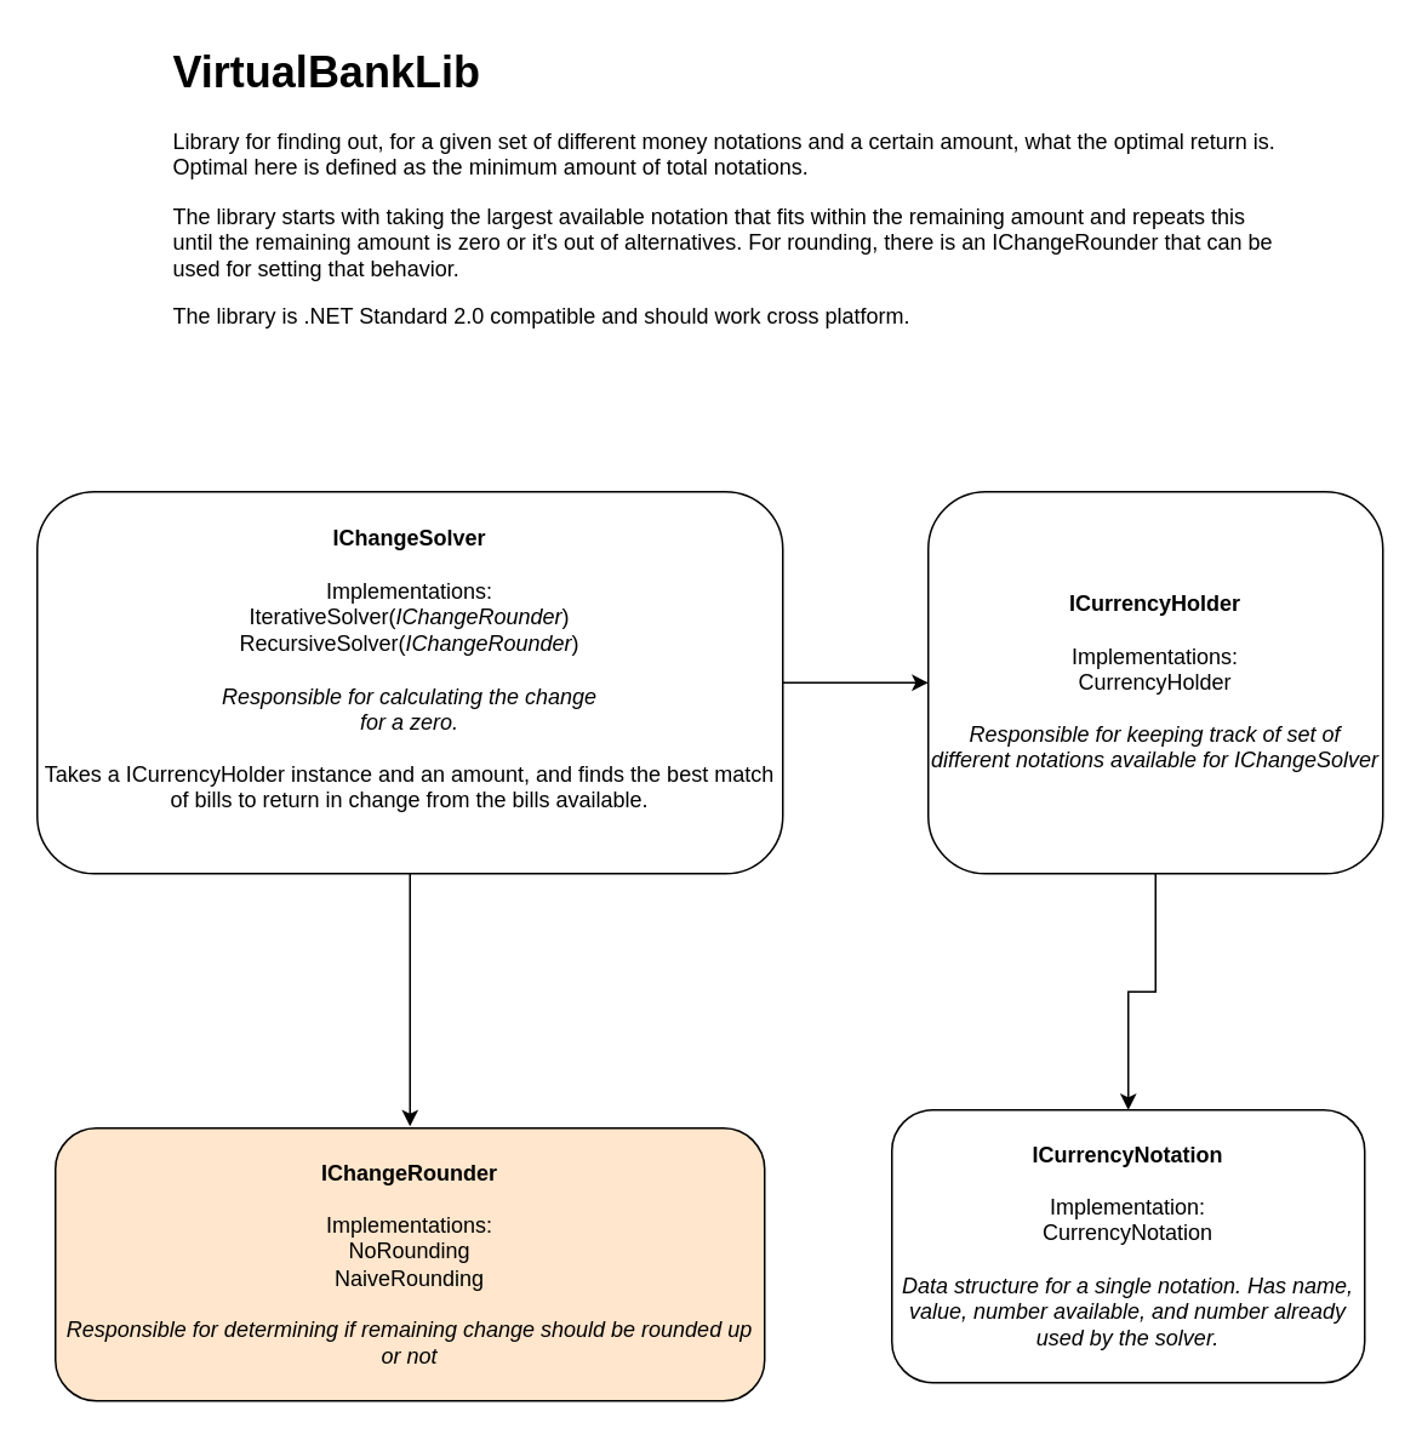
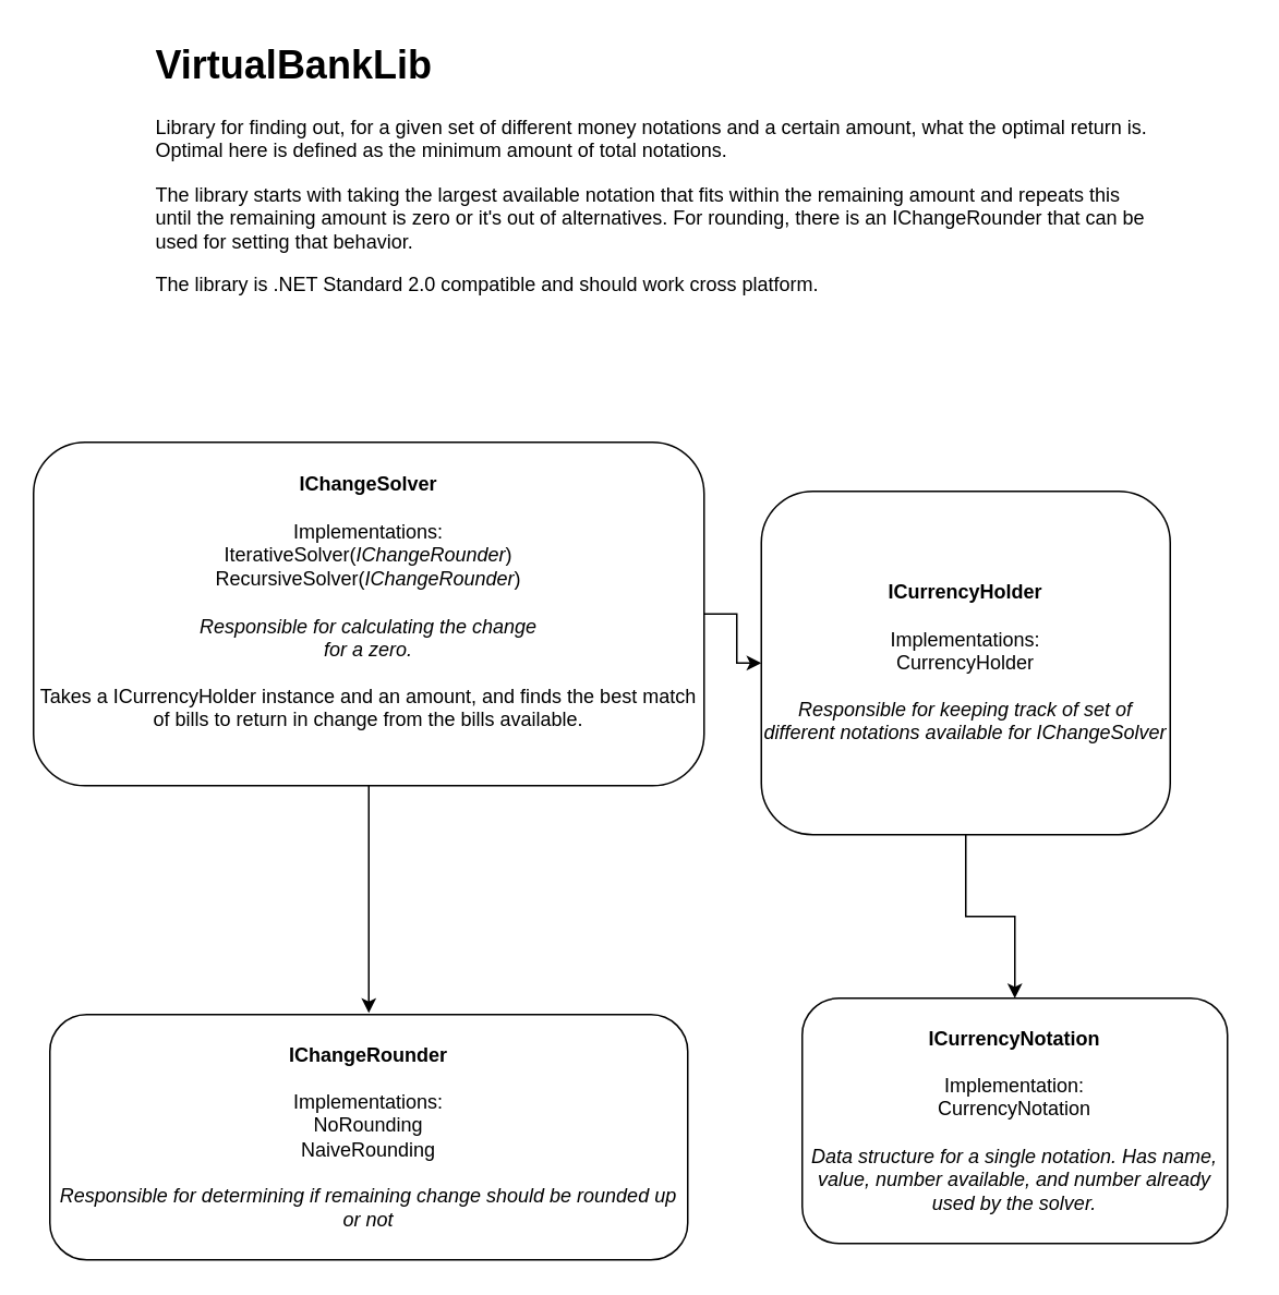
  <mxCell id="0" />
  <mxCell id="1" parent="0" />
  <mxCell id="2" style="edgeStyle=orthogonalEdgeStyle;rounded=0;orthogonalLoop=1;jettySize=auto;html=1;exitX=1;exitY=0.5;exitDx=0;exitDy=0;" edge="1" parent="1" source="4" target="6"><mxGeometry relative="1" as="geometry" /></mxCell>
  <mxCell id="3" style="edgeStyle=orthogonalEdgeStyle;rounded=0;orthogonalLoop=1;jettySize=auto;html=1;exitX=0.5;exitY=1;exitDx=0;exitDy=0;" edge="1" parent="1" source="4"><mxGeometry relative="1" as="geometry"><mxPoint x="225" y="619" as="targetPoint" /></mxGeometry></mxCell>
  <mxCell id="4" value="&lt;div&gt;&lt;b&gt;IChangeSolver&lt;/b&gt;&lt;/div&gt;&lt;div&gt;&lt;br&gt;&lt;/div&gt;&lt;div&gt;Implementations:&lt;br&gt;&lt;/div&gt;&lt;div&gt;IterativeSolver(&lt;i&gt;IChangeRounder&lt;/i&gt;)&lt;/div&gt;&lt;div&gt;RecursiveSolver(&lt;i&gt;IChangeRounder&lt;/i&gt;)&lt;/div&gt;&lt;div&gt;&lt;br&gt;&lt;/div&gt;&lt;div&gt;&lt;i&gt;Responsible for calculating the change&lt;/i&gt;&lt;/div&gt;&lt;div&gt;&lt;i&gt;for a zero.&lt;/i&gt;&lt;/div&gt;&lt;div&gt;&lt;br&gt;&lt;/div&gt;&lt;div&gt;Takes a ICurrencyHolder instance and an amount, and finds the best match of bills to return in change from the bills available. &lt;br&gt;&lt;/div&gt;&lt;div align=&quot;center&quot;&gt;&lt;br&gt;&lt;/div&gt;" style="rounded=1;whiteSpace=wrap;html=1;align=center;" vertex="1" parent="1"><mxGeometry x="20" y="270" width="410" height="210" as="geometry" /></mxCell>
  <mxCell id="5" style="edgeStyle=orthogonalEdgeStyle;rounded=0;orthogonalLoop=1;jettySize=auto;html=1;exitX=0.5;exitY=1;exitDx=0;exitDy=0;" edge="1" parent="1" source="6" target="8"><mxGeometry relative="1" as="geometry" /></mxCell>
- <mxCell id="6" value="&lt;div&gt;&lt;b&gt;ICurrencyHolder&lt;/b&gt;&lt;/div&gt;&lt;div&gt;&lt;br&gt;&lt;/div&gt;&lt;div&gt;Implementations:&lt;/div&gt;&lt;div&gt;CurrencyHolder&lt;/div&gt;&lt;div&gt;&lt;br&gt;&lt;/div&gt;&lt;div&gt;&lt;i&gt;Responsible for keeping track of set of different notations available for IChangeSolver&lt;/i&gt;&lt;br&gt;&lt;/div&gt;" style="rounded=1;whiteSpace=wrap;html=1;" vertex="1" parent="1"><mxGeometry x="510" y="270" width="250" height="210" as="geometry" /></mxCell>
- <mxCell id="7" value="&lt;div&gt;&lt;b&gt;IChangeRounder&lt;/b&gt;&lt;/div&gt;&lt;div&gt;&lt;br&gt;&lt;/div&gt;&lt;div&gt;Implementations:&lt;/div&gt;&lt;div&gt;NoRounding&lt;/div&gt;&lt;div&gt;NaiveRounding&lt;/div&gt;&lt;div&gt;&lt;br&gt;&lt;/div&gt;&lt;div&gt;&lt;i&gt;Responsible for determining if remaining change should be rounded up or not&lt;/i&gt;&lt;br&gt;&lt;/div&gt;" style="rounded=1;whiteSpace=wrap;html=1;fillColor=#ffe6cc;" vertex="1" parent="1"><mxGeometry x="30" y="620" width="390" height="150" as="geometry" /></mxCell>
+ <mxCell id="6" value="&lt;div&gt;&lt;b&gt;ICurrencyHolder&lt;/b&gt;&lt;/div&gt;&lt;div&gt;&lt;br&gt;&lt;/div&gt;&lt;div&gt;Implementations:&lt;/div&gt;&lt;div&gt;CurrencyHolder&lt;/div&gt;&lt;div&gt;&lt;br&gt;&lt;/div&gt;&lt;div&gt;&lt;i&gt;Responsible for keeping track of set of different notations available for IChangeSolver&lt;/i&gt;&lt;br&gt;&lt;/div&gt;" style="rounded=1;whiteSpace=wrap;html=1;" vertex="1" parent="1"><mxGeometry x="465" y="300" width="250" height="210" as="geometry" /></mxCell>
+ <mxCell id="7" value="&lt;div&gt;&lt;b&gt;IChangeRounder&lt;/b&gt;&lt;/div&gt;&lt;div&gt;&lt;br&gt;&lt;/div&gt;&lt;div&gt;Implementations:&lt;/div&gt;&lt;div&gt;NoRounding&lt;/div&gt;&lt;div&gt;NaiveRounding&lt;/div&gt;&lt;div&gt;&lt;br&gt;&lt;/div&gt;&lt;div&gt;&lt;i&gt;Responsible for determining if remaining change should be rounded up or not&lt;/i&gt;&lt;br&gt;&lt;/div&gt;" style="rounded=1;whiteSpace=wrap;html=1;" vertex="1" parent="1"><mxGeometry x="30" y="620" width="390" height="150" as="geometry" /></mxCell>
  <mxCell id="8" value="&lt;div&gt;&lt;b&gt;ICurrencyNotation&lt;/b&gt;&lt;/div&gt;&lt;div&gt;&lt;br&gt;&lt;/div&gt;&lt;div&gt;Implementation:&lt;/div&gt;&lt;div&gt;CurrencyNotation&lt;/div&gt;&lt;div&gt;&lt;br&gt;&lt;/div&gt;&lt;div&gt;&lt;i&gt;Data structure for a single notation. Has name, value, number available, and number already used by the solver.&lt;/i&gt;&lt;br&gt;&lt;/div&gt;" style="rounded=1;whiteSpace=wrap;html=1;" vertex="1" parent="1"><mxGeometry x="490" y="610" width="260" height="150" as="geometry" /></mxCell>
  <mxCell id="9" value="&lt;h1&gt;VirtualBankLib&lt;/h1&gt;&lt;p&gt;Library for finding out, for a given set of different money notations and a certain amount, what the optimal return is. Optimal here is defined as the minimum amount of total notations.&lt;/p&gt;&lt;p&gt;The library starts with taking the largest available notation that fits within the remaining amount and repeats this until the remaining amount is zero or it's out of alternatives. For rounding, there is an IChangeRounder that can be used for setting that behavior.&lt;/p&gt;&lt;p&gt;The library is .NET Standard 2.0 compatible and should work cross platform.&lt;br&gt;&lt;/p&gt;" style="text;html=1;strokeColor=none;fillColor=none;spacing=5;spacingTop=-20;whiteSpace=wrap;overflow=hidden;rounded=0;" vertex="1" parent="1"><mxGeometry x="90" y="20" width="620" height="210" as="geometry" /></mxCell>
